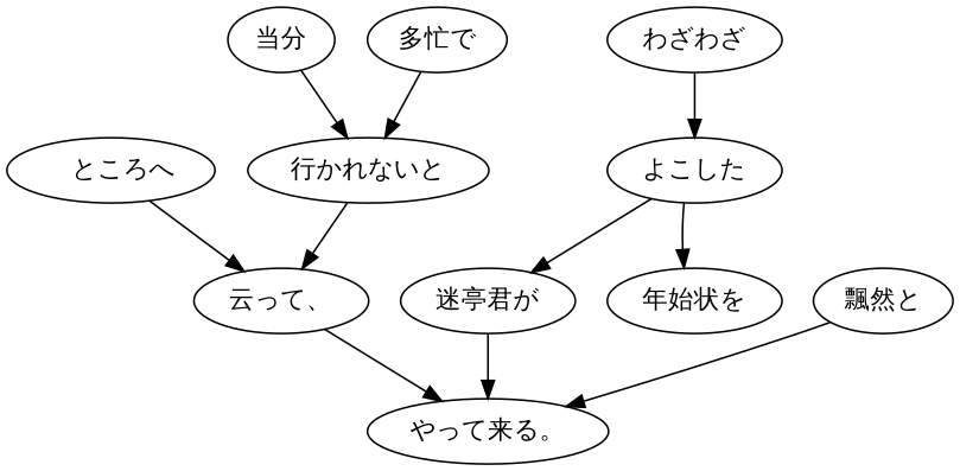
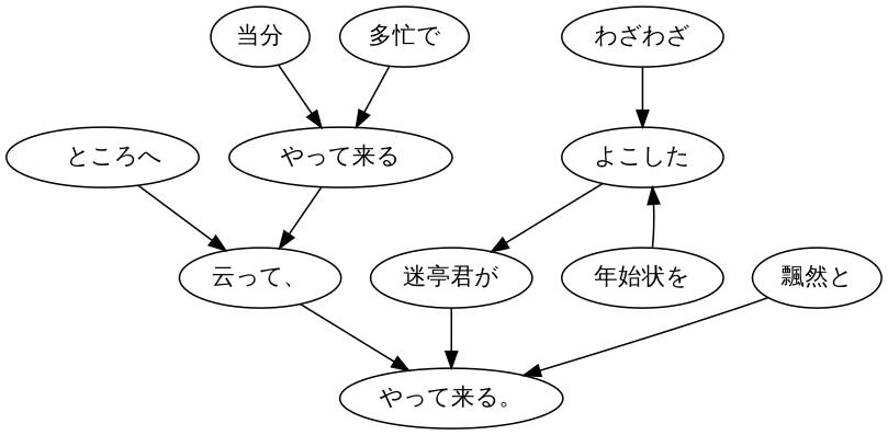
  digraph {
    n1 [label="　ところへ"]
    n2 [label="云って、"]
-   n3 [label="行かれないと"]
+   n3 [label="やって来る"]
    n4 [label="当分"]
    n5 [label="多忙で"]
    n6 [label="やって来る。"]
    n7 [label="わざわざ"]
    n8 [label="よこした"]
    n9 [label="迷亭君が"]
    n10 [label="年始状を"]
    n11 [label="飄然と"]
    n1 -> n2
    n2 -> n6
    n3 -> n2
    n4 -> n3
    n5 -> n3
    n7 -> n8
    n8 -> n9
    n9 -> n6
-   n8 -> n10
+   n10 -> n8
    n11 -> n6
  }
